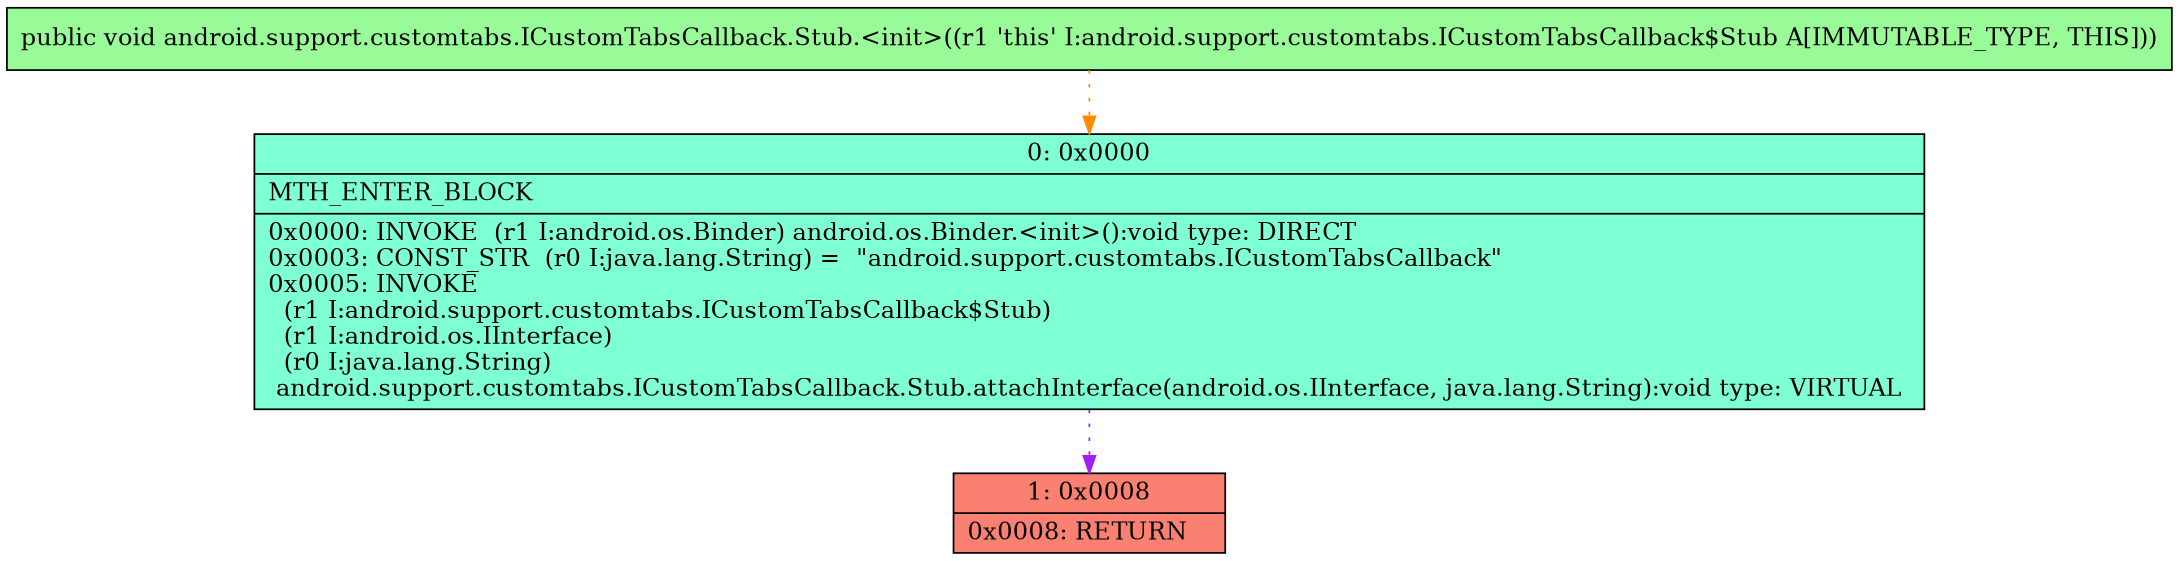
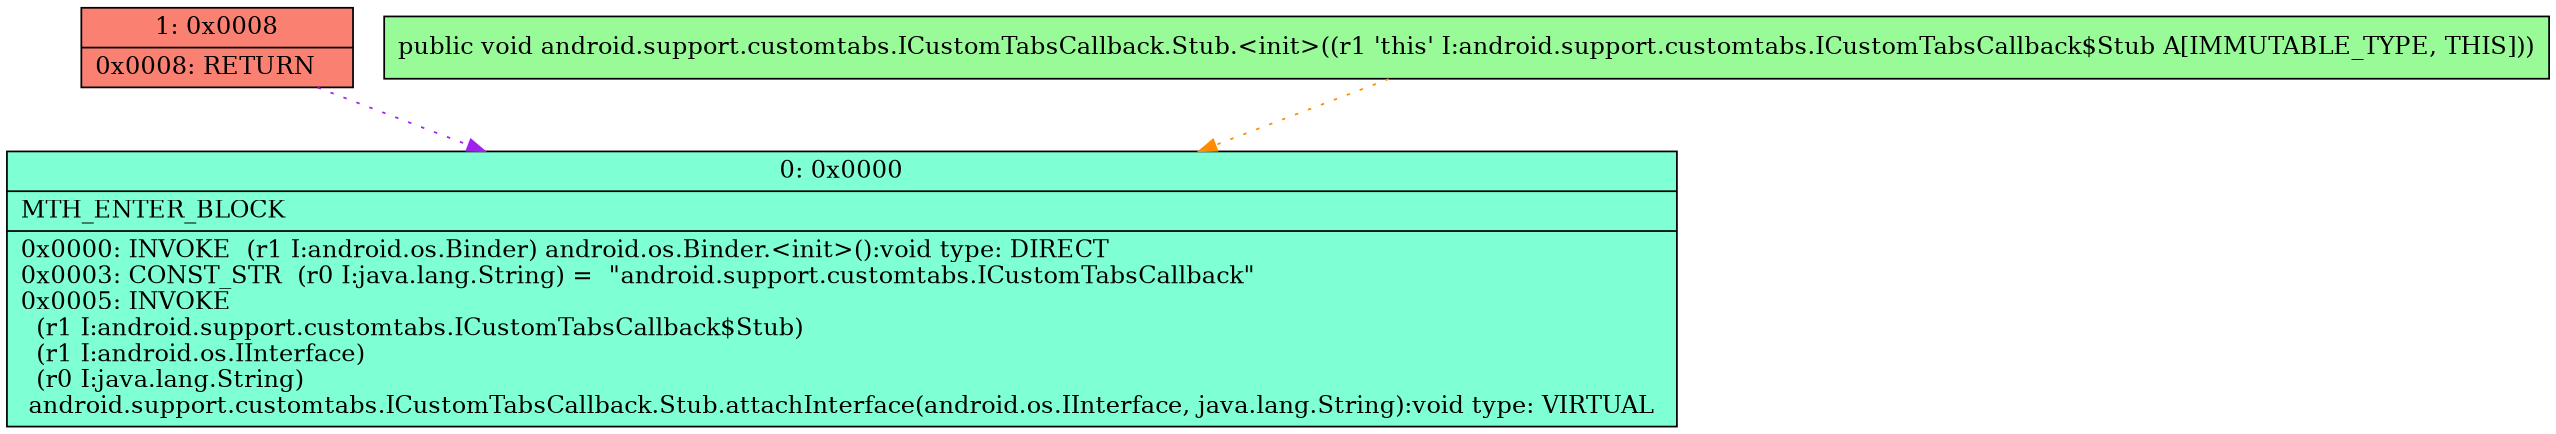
  digraph {
    node [shape=record style=filled]
    edge [style=dotted]
    n1 [label="{0\:\ 0x0000|MTH_ENTER_BLOCK\l|0x0000: INVOKE  (r1 I:android.os.Binder) android.os.Binder.\<init\>():void type: DIRECT \l0x0003: CONST_STR  (r0 I:java.lang.String) =  \"android.support.customtabs.ICustomTabsCallback\" \l0x0005: INVOKE  \l  (r1 I:android.support.customtabs.ICustomTabsCallback$Stub)\l  (r1 I:android.os.IInterface)\l  (r0 I:java.lang.String)\l android.support.customtabs.ICustomTabsCallback.Stub.attachInterface(android.os.IInterface, java.lang.String):void type: VIRTUAL \l}" fillcolor=aquamarine]
    n2 [label="{1\:\ 0x0008|0x0008: RETURN   \l}" fillcolor=salmon]
    n3 [label="{public void android.support.customtabs.ICustomTabsCallback.Stub.\<init\>((r1 'this' I:android.support.customtabs.ICustomTabsCallback$Stub A[IMMUTABLE_TYPE, THIS])) }" fillcolor=palegreen]
-   n1 -> n2 [color=purple]
+   n2 -> n1 [color=purple]
    n3 -> n1 [color=darkorange]
  }
